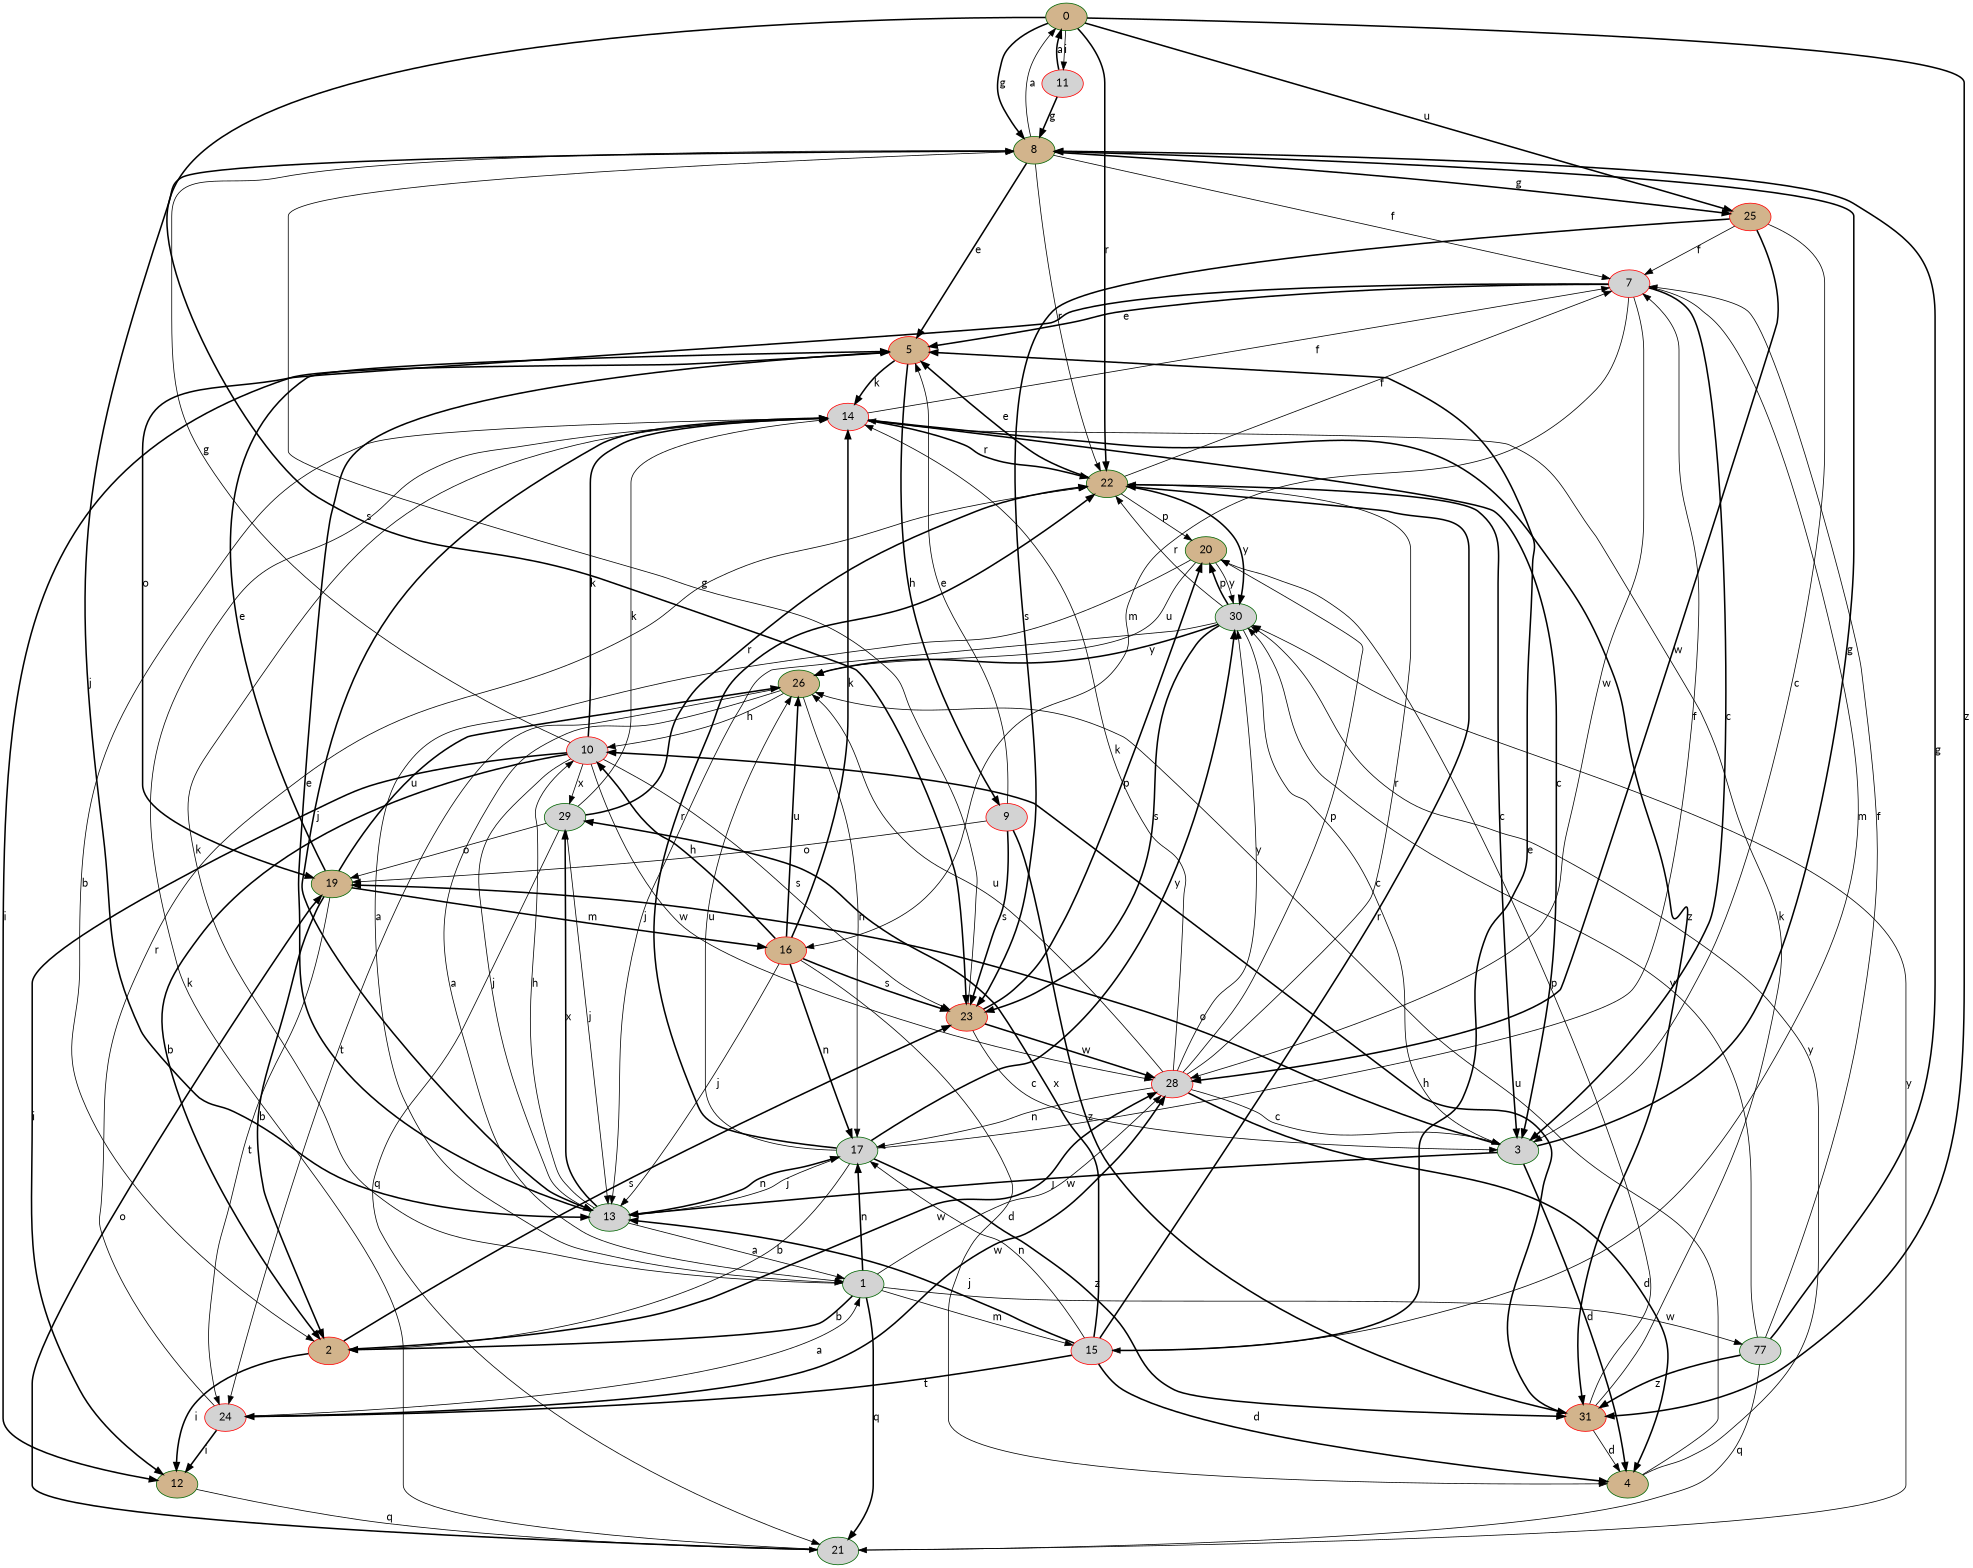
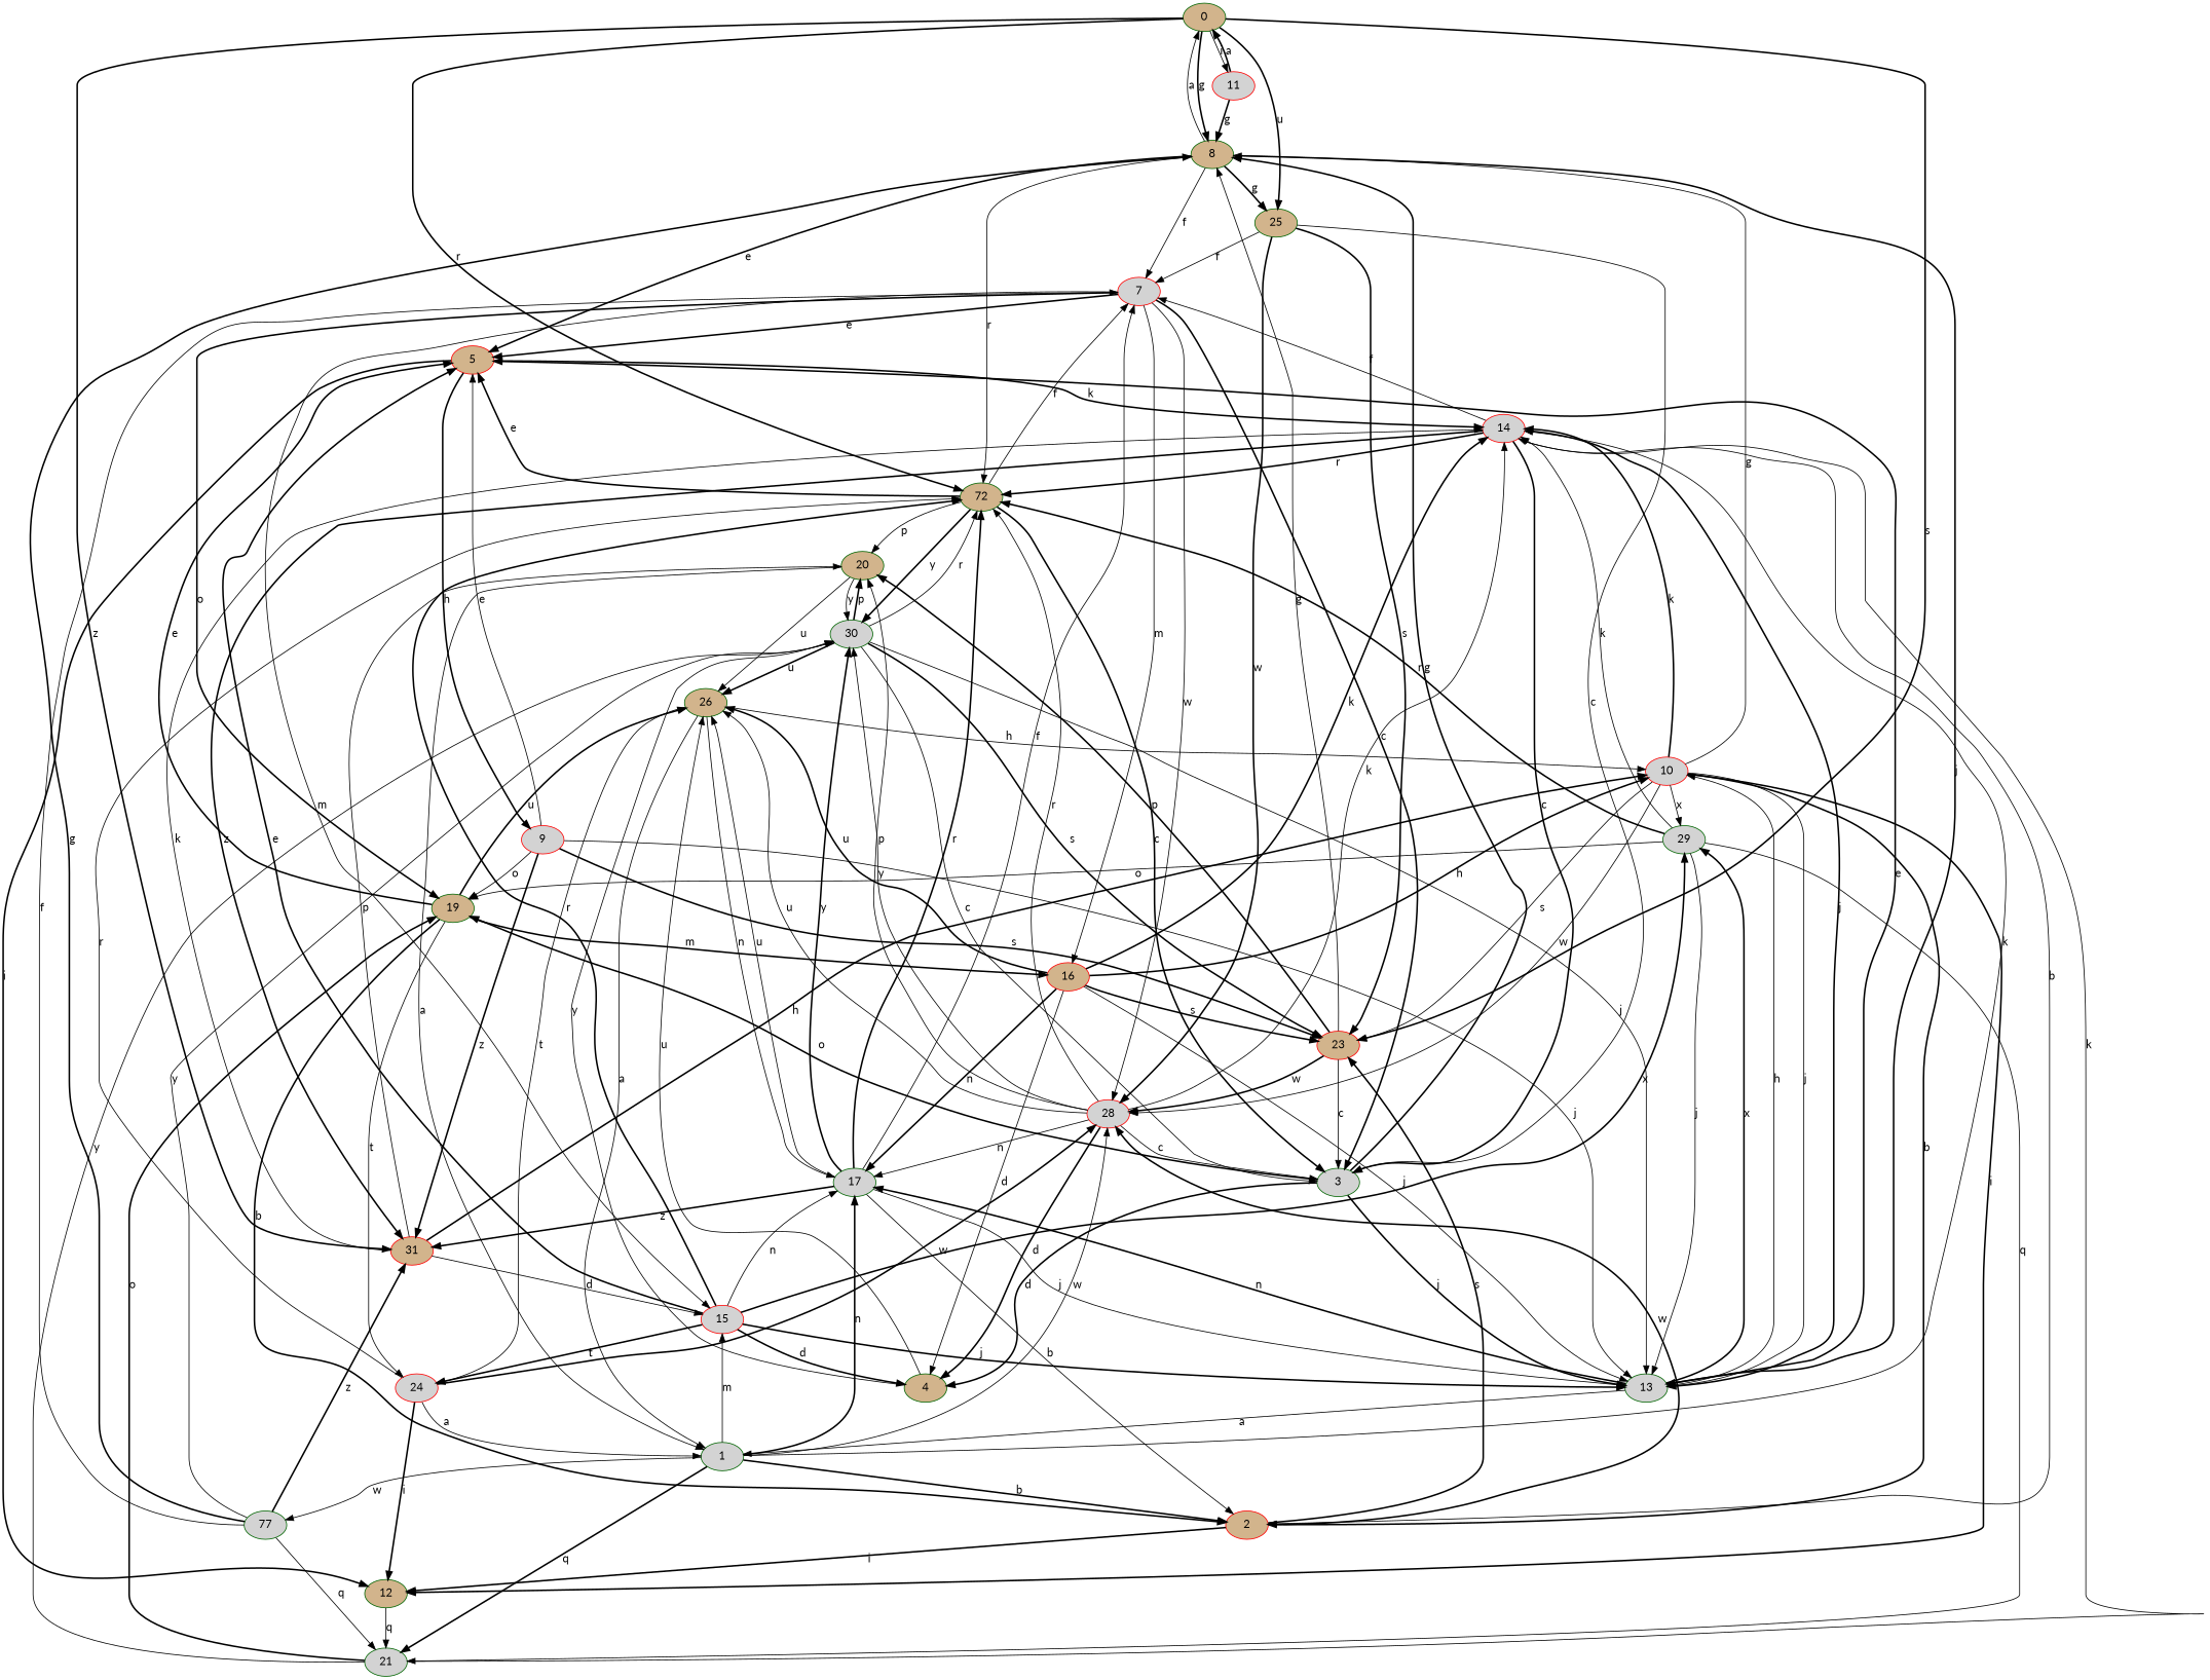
  strict digraph {
    fontname=Lato
    node [color=darkgreen fillcolor=lightgrey fontname=Lato style=filled]
    edge [fontname=Lato style=bold]
    0 [fillcolor=tan]
    8 [fillcolor=tan]
    11 [color=red]
-   22 [fillcolor=tan]
+   22 [fillcolor=tan label=72]
    23 [color=red fillcolor=tan]
-   25 [color=red fillcolor=tan]
+   25 [fillcolor=tan]
    31 [color=red fillcolor=tan]
    13
    5 [color=red fillcolor=tan]
    7 [color=red]
    3
    30
    20 [fillcolor=tan]
    28 [color=red]
    14 [color=red]
    4 [fillcolor=tan]
    10 [color=red]
    2 [color=red fillcolor=tan]
    1
    15 [color=red]
    17
    21
    n23 [label=77]
    12 [fillcolor=tan]
    29
    24 [color=red]
    26 [fillcolor=tan]
    19 [fillcolor=tan]
    16 [color=red fillcolor=tan]
    9 [color=red]
    0 -> 8 [label=g]
    0 -> 11 [label=i style=solid]
    0 -> 22 [label=r]
    0 -> 23 [label=s]
    0 -> 25 [label=u]
    0 -> 31 [label=z]
    8 -> 0 [label=a style=solid]
    8 -> 22 [label=r style=solid]
    8 -> 25 [label=g]
    8 -> 13 [label=j]
    8 -> 5 [label=e]
    8 -> 7 [label=f style=solid]
    11 -> 0 [label=a]
    11 -> 8 [label=g]
    22 -> 5 [label=e]
    22 -> 7 [label=f style=solid]
    22 -> 3 [label=c]
    22 -> 30 [label=y]
    22 -> 20 [label=p style=solid]
    23 -> 8 [label=g style=solid]
    23 -> 3 [label=c style=solid]
    23 -> 20 [label=p]
    23 -> 28 [label=w]
    25 -> 23 [label=s]
    25 -> 7 [label=f style=solid]
    25 -> 3 [label=c style=solid]
    25 -> 28 [label=w]
    31 -> 20 [label=p style=solid]
    31 -> 14 [label=k style=solid]
-   31 -> 4 [label=d style=solid]
+   31 -> 15 [label=d style=solid]
    31 -> 10 [label=h]
    13 -> 5 [label=e]
    13 -> 10 [label=h style=solid]
    13 -> 1 [label=a style=solid]
    13 -> 17 [label=n]
    13 -> 29 [label=x]
    5 -> 14 [label=k]
    5 -> 12 [label=i]
    5 -> 9 [label=h]
    7 -> 5 [label=e]
    7 -> 3 [label=c]
    7 -> 28 [label=w style=solid]
    7 -> 15 [label=m style=solid]
    7 -> 19 [label=o]
    7 -> 16 [label=m style=solid]
    3 -> 8 [label=g]
    3 -> 13 [label=j]
    3 -> 4 [label=d]
    3 -> 19 [label=o]
    30 -> 22 [label=r style=solid]
    30 -> 23 [label=s]
    30 -> 13 [label=j style=solid]
    30 -> 3 [label=c style=solid]
    30 -> 20 [label=p]
-   30 -> 26 [label=y]
+   30 -> 26 [label=u]
    20 -> 30 [label=y style=solid]
    20 -> 1 [label=a style=solid]
    20 -> 26 [label=u style=solid]
    28 -> 22 [label=r style=solid]
    28 -> 3 [label=c style=solid]
    28 -> 30 [label=y style=solid]
    28 -> 20 [label=p style=solid]
    28 -> 14 [label=k style=solid]
    28 -> 4 [label=d]
    28 -> 17 [label=n style=solid]
    28 -> 26 [label=u style=solid]
    14 -> 22 [label=r]
    14 -> 31 [label=z]
    14 -> 13 [label=j]
    14 -> 7 [label=f style=solid]
    14 -> 3 [label=c]
    14 -> 2 [label=b style=solid]
    4 -> 30 [label=y style=solid]
    4 -> 26 [label=u style=solid]
    10 -> 8 [label=g style=solid]
    10 -> 23 [label=s style=solid]
    10 -> 13 [label=j style=solid]
    10 -> 28 [label=w style=solid]
    10 -> 14 [label=k]
    10 -> 2 [label=b]
    10 -> 12 [label=i]
    10 -> 29 [label=x style=solid]
    2 -> 23 [label=s]
    2 -> 28 [label=w]
    2 -> 12 [label=i]
    1 -> 28 [label=w style=solid]
    1 -> 14 [label=k style=solid]
    1 -> 2 [label=b]
    1 -> 15 [label=m style=solid]
    1 -> 17 [label=n]
    1 -> 21 [label=q]
    1 -> n23 [label=w style=solid]
    15 -> 22 [label=r]
    15 -> 13 [label=j]
    15 -> 5 [label=e]
    15 -> 4 [label=d]
    15 -> 17 [label=n style=solid]
    15 -> 29 [label=x]
    15 -> 24 [label=t]
    17 -> 22 [label=r]
    17 -> 31 [label=z]
    17 -> 13 [label=j style=solid]
    17 -> 7 [label=f style=solid]
    17 -> 30 [label=y]
    17 -> 2 [label=b style=solid]
    17 -> 26 [label=u style=solid]
    21 -> 30 [label=y style=solid]
    21 -> 14 [label=k style=solid]
    21 -> 19 [label=o]
    n23 -> 8 [label=g]
    n23 -> 31 [label=z]
    n23 -> 7 [label=f style=solid]
    n23 -> 30 [label=y style=solid]
    n23 -> 21 [label=q style=solid]
    12 -> 21 [label=q style=solid]
    29 -> 22 [label=r]
    29 -> 13 [label=j style=solid]
    29 -> 14 [label=k style=solid]
    29 -> 21 [label=q style=solid]
    29 -> 19 [label=o style=solid]
    24 -> 22 [label=r style=solid]
    24 -> 28 [label=w]
    24 -> 1 [label=a style=solid]
    24 -> 12 [label=i]
    26 -> 10 [label=h style=solid]
    26 -> 1 [label=a style=solid]
    26 -> 17 [label=n style=solid]
    26 -> 24 [label=t style=solid]
    19 -> 5 [label=e]
    19 -> 2 [label=b]
    19 -> 24 [label=t style=solid]
    19 -> 26 [label=u]
    19 -> 16 [label=m]
    16 -> 23 [label=s]
    16 -> 13 [label=j style=solid]
    16 -> 14 [label=k]
    16 -> 4 [label=d style=solid]
    16 -> 10 [label=h]
    16 -> 17 [label=n]
    16 -> 26 [label=u]
    9 -> 23 [label=s]
    9 -> 31 [label=z]
+   9 -> 13 [label=j style=solid]
    9 -> 5 [label=e style=solid]
    9 -> 19 [label=o style=solid]
  }
